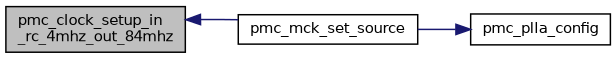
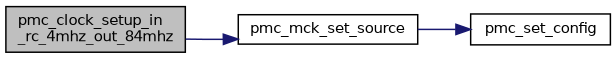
  digraph {
    rankdir=LR
    node [color=black fillcolor=white fontname=Helvetica fontsize=10 shape=record style=filled]
    edge [color=midnightblue fontname=Helvetica fontsize=10 labelfontname=Helvetica labelfontsize=10 style=solid]
    n1 [fillcolor=grey75 fontcolor=black height=0.2 label="pmc_clock_setup_in\l_rc_4mhz_out_84mhz" width=0.4]
    n2 [height=0.2 label=pmc_mck_set_source width=0.4]
-   n3 [height=0.2 label=pmc_plla_config width=0.4]
-   n2 -> n1
+   n3 [height=0.2 label=pmc_set_config width=0.4]
+   n1 -> n2
    n2 -> n3
  }
